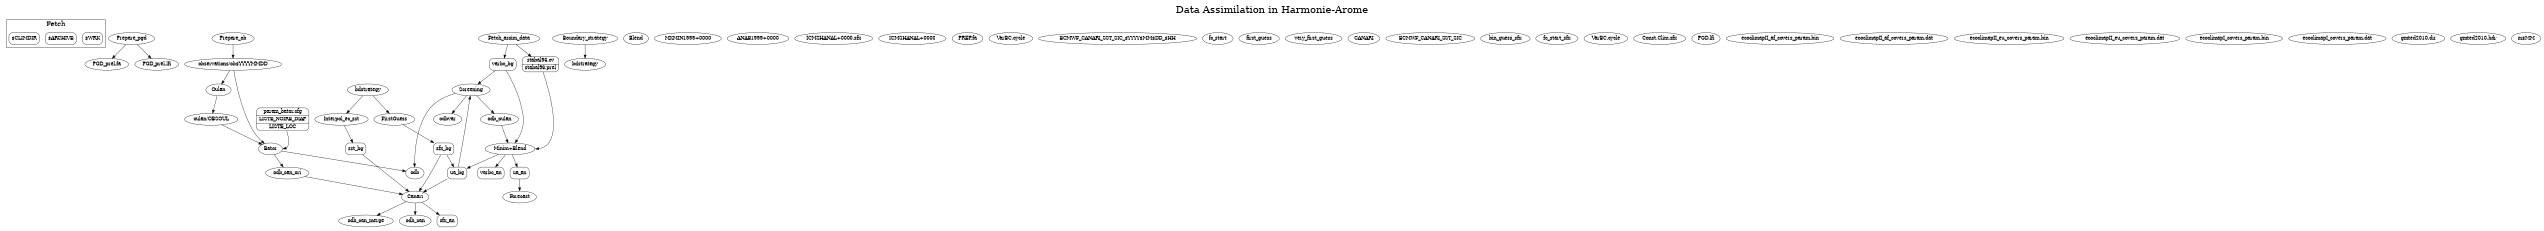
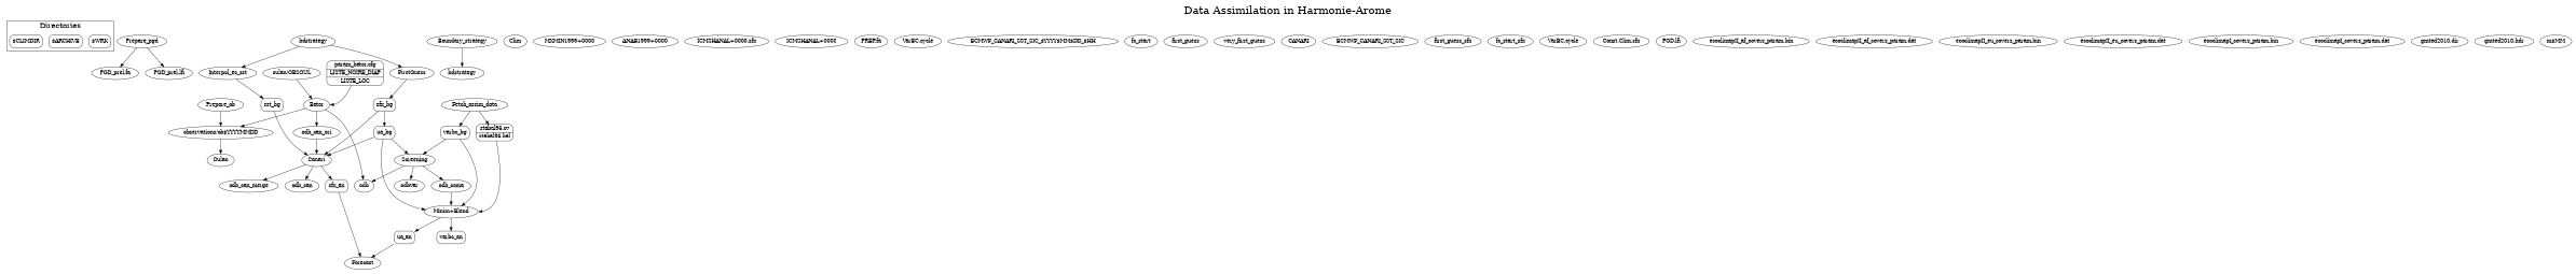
  digraph {
    fontsize=30
    label="Data Assimilation in Harmonie-Arome"
    labelloc=t
    rank=min
    node [type=WRKfile]
    n1 [fillcolor=peru label="$WRK" shape=record style=rounded]
    n2 [fillcolor=peru label="$ARCHIVE" shape=record style=rounded type=ARCHIVEfile]
    n3 [fillcolor=peru label="$CLIMDIR" shape=record style=rounded type=CLIMATEfile]
    Prepare_pgd [type=ecflowtask]
    n5 [label="PGD_prel.fa" type=CLIMATEfile]
    n6 [label="PGD_prel.lfi" type=CLIMATEfile]
    Prepare_ob [type=ecflowtask]
    n8 [label="observations/ob$YYYYMMDD"]
    Bator [type=ecflowtask]
    Oulan [type=ecflowtask]
    Boundary_strategy [script="Boundary_strategy.pl" type=ecflowtask]
    n12 [label=bdstrategy type=ARCHIVEfile]
    odb
    odb_can_ori
    Canari [type=ecflowtask]
    n16 [label="oulan/OBSOUL"]
    FirstGuess [type=ecflowtask]
    sfx_bg [fillcolor=peru shape=record style=rounded type=CONSTfile]
    ua_bg [fillcolor=peru shape=record style=rounded type=CONSTfile]
    Screening [type=ecflowtask]
    n21 [label="Minim+Blend" type=ecflowtask]
    Fetch_assim_data [type=ecflowtask]
-   n23 [fillcolor=peru label="{<f0> stabal96.cv | <f1> stabal96.prel }" shape=record style=rounded type=CONSTfile]
+   n23 [fillcolor=peru label="{<f0> stabal96.cv | <f1> stabal96.bal }" shape=record style=rounded type=CONSTfile]
    varbc_bg [fillcolor=peru shape=record style=rounded type=CONSTfile]
    Interpol_ec_sst [type=ecflowtask]
    sst_bg [fillcolor=peru shape=record style=rounded type=CONSTfile]
    odb_can_merge
    odb_can
    sfx_an [fillcolor=peru shape=record style=rounded type=CONSTfile]
    Forecast [type=ecflowtask]
-   odb_ccma [label=odb_oulan]
+   odb_ccma
    odbvar
    ua_an [fillcolor=peru shape=record style=rounded type=CONSTfile]
    varbc_an [fillcolor=peru shape=record style=rounded type=CONSTfile]
-   Blend [type=ecflowtask]
+   Blend [type=ecflowtask label=Clim]
    n36 [label="MXMIN1999+0000" type=ARCHIVEfile]
    n37 [label="ANAB1999+0000" type=ARCHIVEfile]
    n38 [label="ICMSHANAL+0000.sfx" type=ARCHIVEfile]
    n39 [label="ICMSHANAL+0000" type=ARCHIVEfile]
    n40 [label="PREP.fa" type=ARCHIVEfile]
    n41 [label="VarBC.cycle" type=ARCHIVEfile]
    n42 [label="ECMWF_CANARI_SST_SIC_$YYYY$MM$DD_$HH" type=ARCHIVEfile]
    fc_start
    first_guess
    very_first_guess
    CANARI
    ECMWF_CANARI_SST_SIC
-   first_guess_sfx [label=bin_guess_sfx]
+   first_guess_sfx
    fc_start_sfx
    n50 [label="VarBC.cycle"]
    bdstrategy
    n52 [label="Const.Clim.sfx" type=CLIMATEfile]
    n53 [label="PGD.lfi" type=CLIMATEfile]
    n54 [label="ecoclimapII_af_covers_param.bin" type=CLIMATEfile]
    n55 [label="ecoclimapII_af_covers_param.dat" type=CLIMATEfile]
    n56 [label="ecoclimapII_eu_covers_param.bin" type=CLIMATEfile]
    n57 [label="ecoclimapII_eu_covers_param.dat" type=CLIMATEfile]
    n58 [label="ecoclimapI_covers_param.bin" type=CLIMATEfile]
    n59 [label="ecoclimapI_covers_param.dat" type=CLIMATEfile]
    n60 [label="gmted2010.dir" type=CLIMATEfile]
    n61 [label="gmted2010.hdr" type=CLIMATEfile]
    n62 [label="m$MM" type=CLIMATEfile]
    n63 [fillcolor=peru label="{param_bator.cfg  |  LISTE_NOIRE_DIAP |  LISTE_LOC}" shape=record style=rounded type=CONSTfile]
    subgraph cluster_1 {
      fontsize=20
-     label=Fetch
+     label=Directories
      n1
      n2
      n3
    }
    Prepare_pgd -> n5
    Prepare_pgd -> n6
    Prepare_ob -> n8
-   n8 -> Bator
+   Bator -> n8
    n8 -> Oulan
    Bator -> odb
    Bator -> odb_can_ori
-   Oulan -> n16
    Boundary_strategy -> n12
    odb_can_ori -> Canari
    Canari -> odb_can_merge
    Canari -> odb_can
    Canari -> sfx_an
    n16 -> Bator
    FirstGuess -> sfx_bg
    sfx_bg -> Canari
    sfx_bg -> ua_bg
    ua_bg -> Canari
    ua_bg -> Screening
-   n21 -> ua_bg
+   ua_bg -> n21
    Screening -> odb
    Screening -> odb_ccma
    Screening -> odbvar
    n21 -> ua_an
    n21 -> varbc_an
    Fetch_assim_data -> n23
    Fetch_assim_data -> varbc_bg
    n23 -> n21 [headport=e type=staticinput]
    varbc_bg -> Screening
    varbc_bg -> n21
    Interpol_ec_sst -> sst_bg
    sst_bg -> Canari
+   sfx_an -> Forecast
    odb_ccma -> n21
    ua_an -> Forecast
    bdstrategy -> FirstGuess
    bdstrategy -> Interpol_ec_sst
    n63 -> Bator [headport=e type=staticinput]
  }
